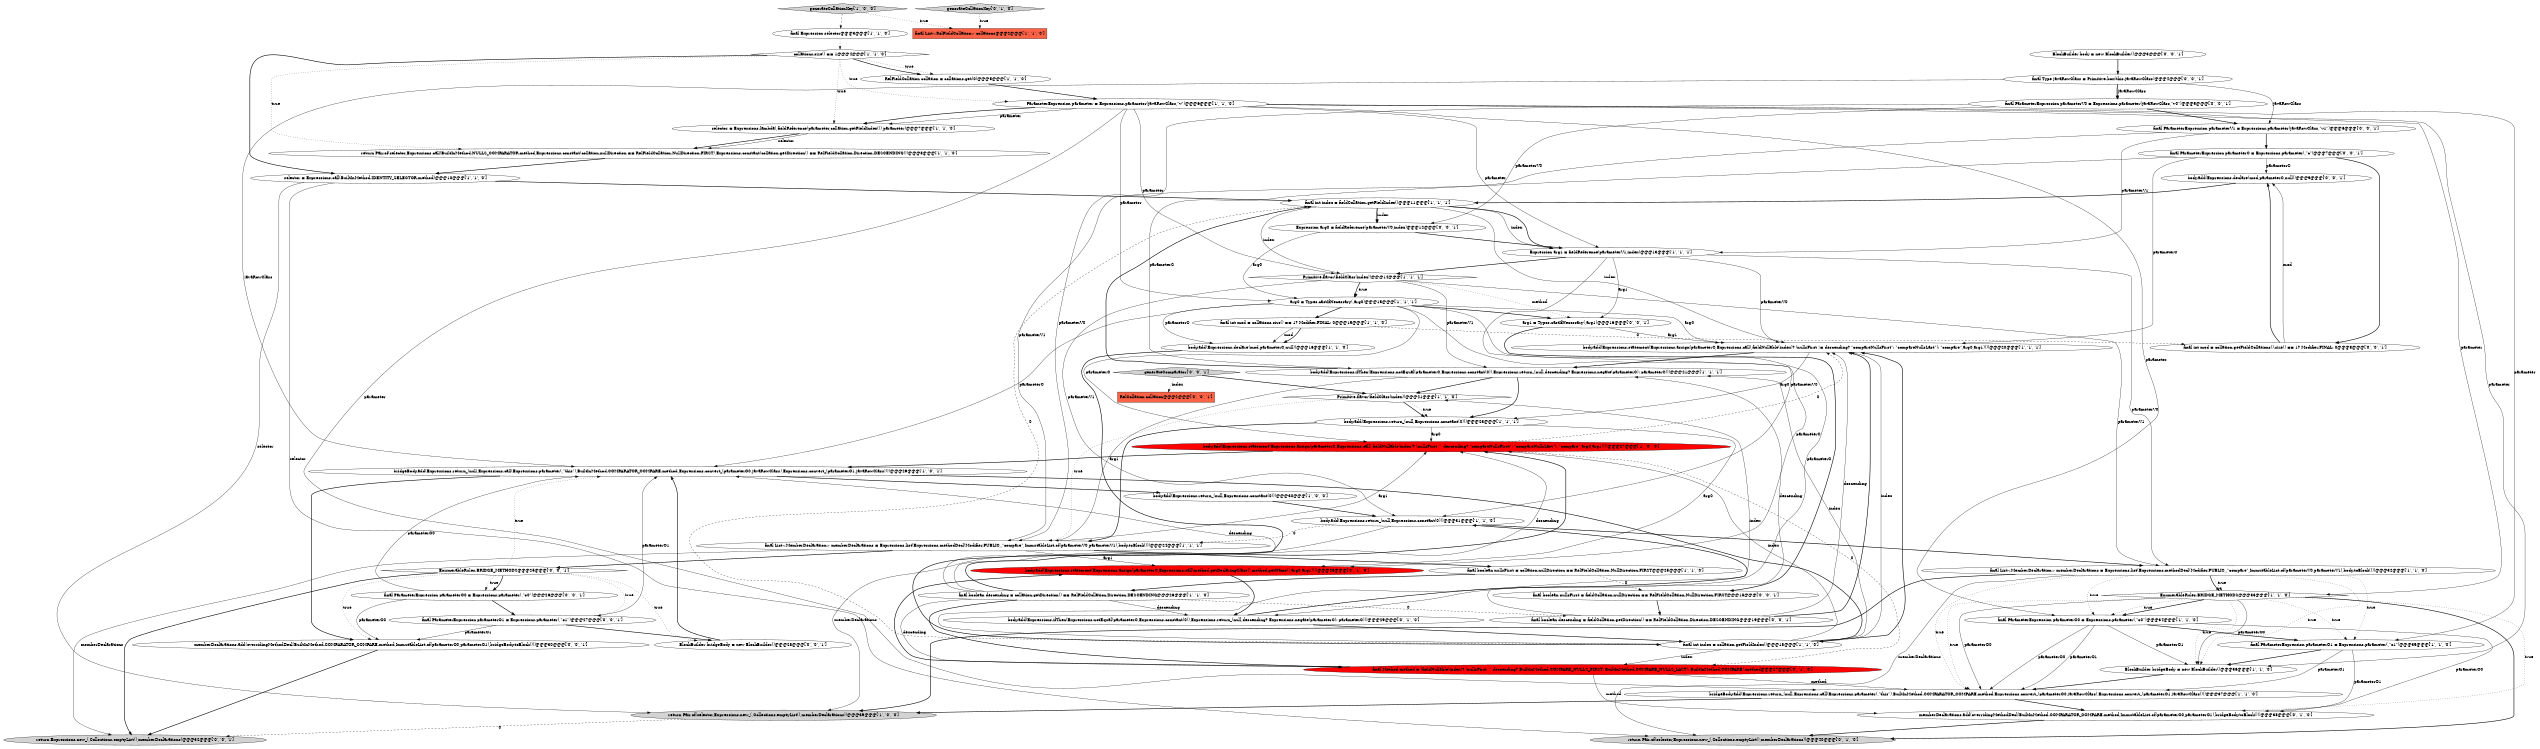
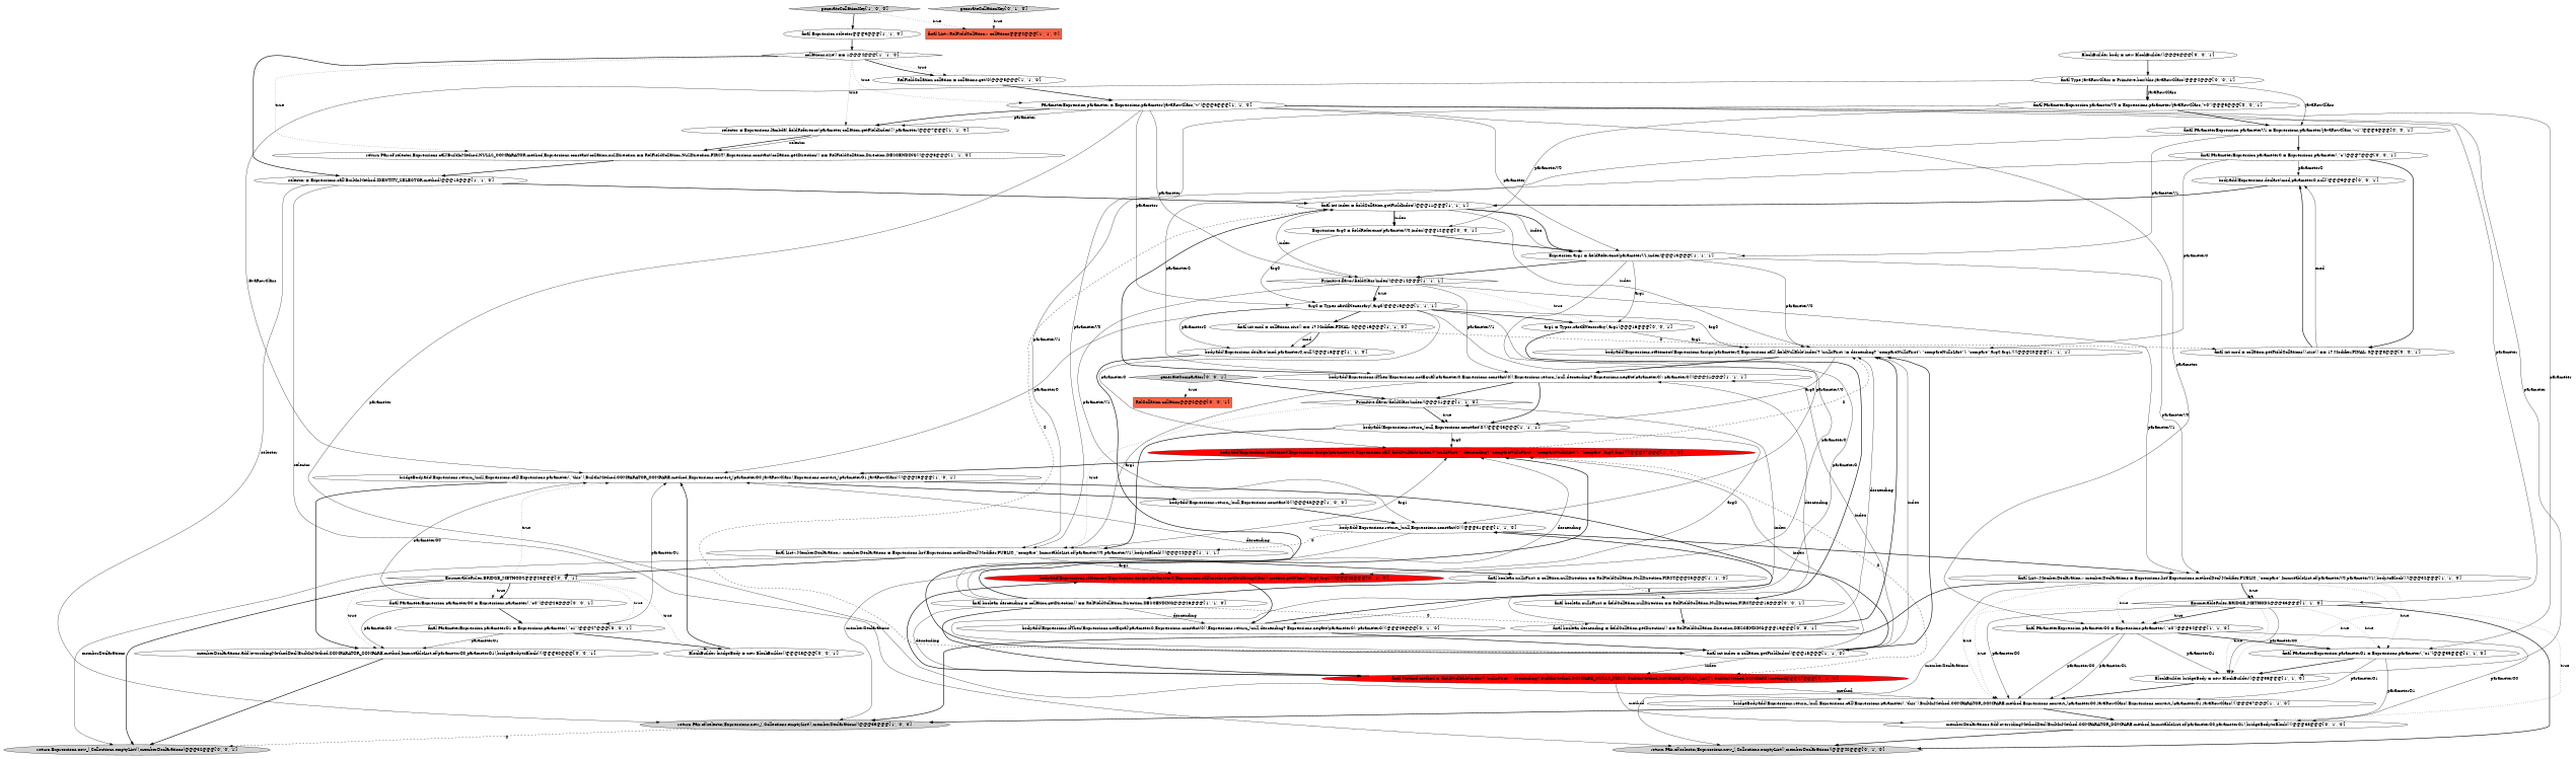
  digraph {
    node [fillcolor=white shape=ellipse style=filled]
    edge [style=solid]
    n1 [label="body.add(Expressions.declare(mod,parameterC,null))@@@9@@@['0', '0', '1']"]
    n2 [label="final int index = fieldCollation.getFieldIndex()@@@11@@@['1', '1', '1']"]
    n3 [label="body.add(Expressions.statement(Expressions.assign(parameterC,Expressions.call(,fieldNullable(index)? (nullsFirst != descending? \"compareNullsFirst\": \"compareNullsLast\"): \"compare\",arg0,arg1))))@@@20@@@['1', '1', '1']"]
    n4 [label="Expression arg1 = fieldReference(parameterV1,index)@@@13@@@['1', '1', '1']"]
    n5 [label="Primitive.flavor(fieldClass(index))@@@14@@@['1', '1', '1']" shape=diamond]
    n6 [label="Expression arg0 = fieldReference(parameterV0,index)@@@12@@@['0', '0', '1']"]
    n7 [fillcolor=red label="body.add(Expressions.statement(Expressions.assign(parameterC,Expressions.call(,fieldNullable(index)? (nullsFirst ^ descending? \"compareNullsFirst\": \"compareNullsLast\"): \"compare\",arg0,arg1))))@@@27@@@['1', '0', '0']"]
    n8 [fillcolor=red label="final Method method = (fieldNullable(index)? (nullsFirst ^ descending? BuiltInMethod.COMPARE_NULLS_FIRST: BuiltInMethod.COMPARE_NULLS_LAST): BuiltInMethod.COMPARE).method@@@27@@@['0', '1', '0']"]
    n9 [label="bridgeBody.add(Expressions.return_(null,Expressions.call(Expressions.parameter(,\"this\"),BuiltInMethod.COMPARATOR_COMPARE.method,Expressions.convert_(parameterO0,javaRowClass),Expressions.convert_(parameterO1,javaRowClass))))@@@29@@@['1', '0', '1']"]
    n10 [label="body.add(Expressions.ifThen(Expressions.notEqual(parameterC,Expressions.constant(0)),Expressions.return_(null,descending? Expressions.negate(parameterC): parameterC)))@@@21@@@['1', '1', '1']"]
    n11 [label="body.add(Expressions.return_(null,Expressions.constant(0)))@@@23@@@['1', '1', '1']"]
    n12 [label="bridgeBody.add(Expressions.return_(null,Expressions.call(Expressions.parameter(,\"this\"),BuiltInMethod.COMPARATOR_COMPARE.method,Expressions.convert_(parameterO0,javaRowClass),Expressions.convert_(parameterO1,javaRowClass))))@@@37@@@['1', '1', '0']"]
    n13 [fillcolor=red label="body.add(Expressions.statement(Expressions.assign(parameterC,Expressions.call(method.getDeclaringClass(),method.getName(),arg0,arg1))))@@@28@@@['0', '1', '0']"]
    n14 [label="memberDeclarations.add(overridingMethodDecl(BuiltInMethod.COMPARATOR_COMPARE.method,ImmutableList.of(parameterO0,parameterO1),bridgeBody.toBlock()))@@@38@@@['0', '1', '0']"]
    n15 [label="body.add(Expressions.return_(null,Expressions.constant(0)))@@@30@@@['1', '0', '0']"]
    n16 [label="memberDeclarations.add(overridingMethodDecl(BuiltInMethod.COMPARATOR_COMPARE.method,ImmutableList.of(parameterO0,parameterO1),bridgeBody.toBlock()))@@@30@@@['0', '0', '1']"]
    n17 [label="final int index = collation.getFieldIndex()@@@18@@@['1', '1', '0']"]
    n18 [label="final ParameterExpression parameterC = Expressions.parameter(,\"c\")@@@7@@@['0', '0', '1']"]
    n19 [label="final int mod = collation.getFieldCollations().size() == 1? Modifier.FINAL: 0@@@8@@@['0', '0', '1']"]
    n20 [label="final List<MemberDeclaration> memberDeclarations = Expressions.list(Expressions.methodDecl(Modifier.PUBLIC,,\"compare\",ImmutableList.of(parameterV0,parameterV1),body.toBlock()))@@@24@@@['1', '1', '1']"]
    n21 [label="Primitive.flavor(fieldClass(index))@@@21@@@['1', '1', '0']" shape=diamond]
    n22 [label="body.add(Expressions.return_(null,Expressions.constant(0)))@@@31@@@['1', '1', '0']"]
    n23 [fillcolor=lightgray label="return Pair.of(selector,Expressions.new_(,Collections.emptyList(),memberDeclarations))@@@39@@@['1', '0', '0']"]
    n24 [label="final List<MemberDeclaration> memberDeclarations = Expressions.list(Expressions.methodDecl(Modifier.PUBLIC,,\"compare\",ImmutableList.of(parameterV0,parameterV1),body.toBlock()))@@@32@@@['1', '1', '0']"]
    n25 [fillcolor=lightgray label="return Expressions.new_(,Collections.emptyList(),memberDeclarations)@@@32@@@['0', '0', '1']"]
    n26 [label="return Pair.of(selector,Expressions.call(BuiltInMethod.NULLS_COMPARATOR.method,Expressions.constant(collation.nullDirection == RelFieldCollation.NullDirection.FIRST),Expressions.constant(collation.getDirection() == RelFieldCollation.Direction.DESCENDING)))@@@8@@@['1', '1', '0']"]
    n27 [label="selector = Expressions.call(BuiltInMethod.IDENTITY_SELECTOR.method)@@@10@@@['1', '1', '0']"]
    n28 [fillcolor=lightgray label="return Pair.of(selector,Expressions.new_(,Collections.emptyList(),memberDeclarations))@@@40@@@['0', '1', '0']"]
    n29 [label="ParameterExpression parameter = Expressions.parameter(javaRowClass,\"v\")@@@6@@@['1', '1', '0']"]
    n30 [label="BlockBuilder bridgeBody = new BlockBuilder()@@@36@@@['1', '1', '0']"]
    n31 [label="selector = Expressions.lambda(,fieldReference(parameter,collation.getFieldIndex()),parameter)@@@7@@@['1', '1', '0']"]
    n32 [label="arg0 = Types.castIfNecessary(,arg0)@@@15@@@['1', '1', '1']"]
    n33 [label="EnumerableRules.BRIDGE_METHODS@@@33@@@['1', '1', '0']" shape=diamond]
    n34 [label="final ParameterExpression parameterO1 = Expressions.parameter(,\"o1\")@@@35@@@['1', '1', '0']"]
    n35 [label="final ParameterExpression parameterO0 = Expressions.parameter(,\"o0\")@@@34@@@['1', '1', '0']"]
    n36 [label="arg1 = Types.castIfNecessary(,arg1)@@@16@@@['0', '0', '1']"]
    n37 [label="final int mod = collations.size() == 1? Modifier.FINAL: 0@@@15@@@['1', '1', '0']"]
    n38 [label="body.add(Expressions.declare(mod,parameterC,null))@@@16@@@['1', '1', '0']"]
    n39 [label="body.add(Expressions.ifThen(Expressions.notEqual(parameterC,Expressions.constant(0)),Expressions.return_(null,descending? Expressions.negate(parameterC): parameterC)))@@@29@@@['0', '1', '0']"]
    n40 [label="final boolean nullsFirst = fieldCollation.nullDirection == RelFieldCollation.NullDirection.FIRST@@@18@@@['0', '0', '1']"]
    n41 [label="final boolean descending = fieldCollation.getDirection() == RelFieldCollation.Direction.DESCENDING@@@19@@@['0', '0', '1']"]
    n42 [label="final boolean nullsFirst = collation.nullDirection == RelFieldCollation.NullDirection.FIRST@@@25@@@['1', '1', '0']"]
    n43 [label="EnumerableRules.BRIDGE_METHODS@@@25@@@['0', '0', '1']" shape=diamond]
    n44 [fillcolor=lightgray label="generateCollationKey['0', '1', '0']" shape=diamond]
    n45 [fillcolor=tomato label="final List<RelFieldCollation> collations@@@2@@@['1', '1', '0']" shape=box]
    n46 [label="final Expression selector@@@3@@@['1', '1', '0']"]
    n47 [label="collations.size() == 1@@@4@@@['1', '1', '0']" shape=diamond]
    n48 [label="final ParameterExpression parameterV1 = Expressions.parameter(javaRowClass,\"v1\")@@@6@@@['0', '0', '1']"]
    n49 [label="final boolean descending = collation.getDirection() == RelFieldCollation.Direction.DESCENDING@@@26@@@['1', '1', '0']"]
    n50 [label="final ParameterExpression parameterO0 = Expressions.parameter(,\"o0\")@@@26@@@['0', '0', '1']"]
    n51 [label="final ParameterExpression parameterO1 = Expressions.parameter(,\"o1\")@@@27@@@['0', '0', '1']"]
    n52 [label="BlockBuilder bridgeBody = new BlockBuilder()@@@28@@@['0', '0', '1']"]
    n53 [label="BlockBuilder body = new BlockBuilder()@@@3@@@['0', '0', '1']"]
    n54 [label="final Type javaRowClass = Primitive.box(this.javaRowClass)@@@4@@@['0', '0', '1']"]
    n55 [label="final ParameterExpression parameterV0 = Expressions.parameter(javaRowClass,\"v0\")@@@5@@@['0', '0', '1']"]
    n56 [fillcolor=lightgray label="generateComparator['0', '0', '1']" shape=diamond]
    n57 [fillcolor=tomato label="RelCollation collation@@@2@@@['0', '0', '1']" shape=box]
    n58 [label="RelFieldCollation collation = collations.get(0)@@@5@@@['1', '1', '0']"]
    n59 [fillcolor=lightgray label="generateCollationKey['1', '0', '0']" shape=diamond]
    n1 -> n2 [style=bold]
    n2 -> n3 [label=index]
    n2 -> n4 [label=index]
    n2 -> n4 [style=bold]
    n2 -> n5 [label=index]
    n2 -> n6 [label=index]
    n2 -> n6 [style=bold]
    n3 -> n10 [style=bold]
    n3 -> n11 [label=arg0]
    n4 -> n3 [label=parameterV0]
    n4 -> n5 [style=bold]
    n4 -> n22 [label=parameterV0]
    n4 -> n24 [label=parameterV0]
    n4 -> n36 [label=arg1]
    n5 -> n10 [label=parameterV1]
    n5 -> n22 [label=parameterV1]
    n5 -> n24 [label=parameterV1]
    n5 -> n32 [label=true style=dotted]
    n5 -> n32 [style=bold]
-   n5 -> n36 [label=method style=dotted]
+   n5 -> n36 [label=true style=dotted]
    n6 -> n4 [style=bold]
    n6 -> n32 [label=arg0]
    n7 -> n3 [label=0 style=dashed]
    n7 -> n8 [label=0 style=dashed]
    n7 -> n9 [style=bold]
    n8 -> n12 [label=method]
    n8 -> n13 [style=bold]
    n8 -> n14 [label=method]
    n9 -> n15 [style=bold]
    n9 -> n16 [style=bold]
    n9 -> n17 [style=bold]
    n10 -> n2 [style=bold]
    n10 -> n11 [style=bold]
    n10 -> n20 [label=arg1]
    n10 -> n21 [style=bold]
    n11 -> n7 [label=arg0]
    n11 -> n13 [label=arg0]
    n11 -> n20 [style=bold]
    n12 -> n14 [style=bold]
    n12 -> n23 [style=bold]
    n13 -> n39 [style=bold]
    n14 -> n28 [style=bold]
    n15 -> n22 [style=bold]
    n16 -> n25 [style=bold]
    n17 -> n2 [label=0 style=dashed]
    n17 -> n3 [style=bold]
    n17 -> n3 [label=index]
    n17 -> n7 [label=index]
    n17 -> n8 [label=index]
    n17 -> n10 [label=index]
    n17 -> n21 [label=index]
    n18 -> n1 [label=parameterC]
    n18 -> n3 [label=parameterC]
    n18 -> n10 [label=parameterC]
    n18 -> n19 [style=bold]
    n19 -> n1 [label=mod]
    n19 -> n1 [style=bold]
    n20 -> n7 [label=arg1]
    n20 -> n13 [label=arg1]
    n20 -> n25 [label=memberDeclarations]
    n20 -> n42 [style=bold]
    n20 -> n43 [style=bold]
    n21 -> n11 [style=bold]
    n21 -> n11 [label=true style=dotted]
    n21 -> n20 [label=true style=dotted]
    n22 -> n20 [label=0 style=dashed]
    n22 -> n23 [label=memberDeclarations]
    n22 -> n24 [style=bold]
    n23 -> n25 [label=0 style=dashed]
    n24 -> n12 [label=true style=dotted]
    n24 -> n23 [style=bold]
    n24 -> n28 [label=memberDeclarations]
    n24 -> n30 [label=true style=dotted]
    n24 -> n33 [label=true style=dotted]
    n24 -> n33 [style=bold]
    n24 -> n34 [label=true style=dotted]
    n24 -> n35 [label=true style=dotted]
    n26 -> n27 [style=bold]
    n27 -> n2 [style=bold]
    n27 -> n23 [label=selector]
    n27 -> n28 [label=selector]
    n29 -> n4 [label=parameter]
    n29 -> n5 [label=parameter]
    n29 -> n12 [label=parameter]
    n29 -> n30 [label=parameter]
    n29 -> n31 [style=bold]
    n29 -> n31 [label=parameter]
    n29 -> n32 [label=parameter]
    n29 -> n33 [label=parameter]
    n29 -> n34 [label=parameter]
    n29 -> n35 [label=parameter]
    n30 -> n12 [style=bold]
    n31 -> n26 [style=bold]
    n31 -> n26 [label=selector]
    n32 -> n3 [label=arg0]
    n32 -> n7 [label=parameterC]
    n32 -> n9 [label=parameterC]
    n32 -> n13 [label=parameterC]
    n32 -> n36 [style=bold]
    n32 -> n37 [style=bold]
    n32 -> n38 [label=parameterC]
    n32 -> n39 [label=parameterC]
    n33 -> n12 [label=true style=dotted]
    n33 -> n12 [label=parameterO0]
    n33 -> n14 [label=true style=dotted]
    n33 -> n28 [style=bold]
    n33 -> n30 [label=parameterO0]
    n33 -> n30 [label=true style=dotted]
    n33 -> n34 [label=true style=dotted]
    n33 -> n35 [style=bold]
    n33 -> n35 [label=true style=dotted]
    n34 -> n12 [label=parameterO1]
    n34 -> n14 [label=parameterO1]
    n34 -> n30 [style=bold]
    n35 -> n12 [label=parameterO1]
    n35 -> n12 [label=parameterO0]
    n35 -> n14 [label=parameterO0]
    n35 -> n30 [label=parameterO1]
    n35 -> n34 [style=bold]
    n36 -> n3 [label=arg1]
    n36 -> n40 [style=bold]
    n37 -> n19 [label=0 style=dashed]
    n37 -> n38 [label=mod]
    n37 -> n38 [style=bold]
    n38 -> n17 [style=bold]
    n39 -> n17 [style=bold]
    n39 -> n22 [style=bold]
    n40 -> n41 [style=bold]
    n41 -> n3 [style=bold]
    n41 -> n3 [label=descending]
    n41 -> n10 [label=descending]
    n42 -> n40 [label=0 style=dashed]
    n42 -> n49 [style=bold]
    n43 -> n9 [label=true style=dotted]
    n43 -> n16 [label=true style=dotted]
    n43 -> n25 [style=bold]
    n43 -> n50 [label=true style=dotted]
    n43 -> n50 [style=bold]
    n43 -> n51 [label=true style=dotted]
    n43 -> n52 [label=true style=dotted]
    n44 -> n45 [label=true style=dotted]
-   n46 -> n47 [style=dotted]
+   n46 -> n47 [style=bold]
    n47 -> n26 [label=true style=dotted]
    n47 -> n27 [style=bold]
    n47 -> n29 [label=true style=dotted]
    n47 -> n31 [label=true style=dotted]
    n47 -> n58 [label=true style=dotted]
    n47 -> n58 [style=bold]
    n48 -> n4 [label=parameterV1]
    n48 -> n18 [style=bold]
    n48 -> n20 [label=parameterV1]
    n49 -> n7 [label=descending]
    n49 -> n7 [style=bold]
    n49 -> n8 [label=descending]
    n49 -> n8 [style=bold]
    n49 -> n9 [label=descending]
    n49 -> n39 [label=descending]
    n49 -> n41 [label=0 style=dashed]
    n50 -> n9 [label=parameterO0]
    n50 -> n16 [label=parameterO0]
    n50 -> n51 [style=bold]
    n51 -> n9 [label=parameterO1]
    n51 -> n16 [label=parameterO1]
    n51 -> n52 [style=bold]
    n52 -> n9 [style=bold]
    n53 -> n54 [style=bold]
    n54 -> n9 [label=javaRowClass]
    n54 -> n48 [label=javaRowClass]
    n54 -> n55 [style=bold]
    n54 -> n55 [label=javaRowClass]
    n55 -> n6 [label=parameterV0]
    n55 -> n20 [label=parameterV0]
    n55 -> n48 [style=bold]
    n56 -> n21 [style=bold]
-   n56 -> n57 [label=index style=dotted]
+   n56 -> n57 [label=true style=dotted]
    n58 -> n29 [style=bold]
    n59 -> n45 [label=true style=dotted]
-   n59 -> n46 [style=dashed]
+   n59 -> n46 [style=bold]
  }
